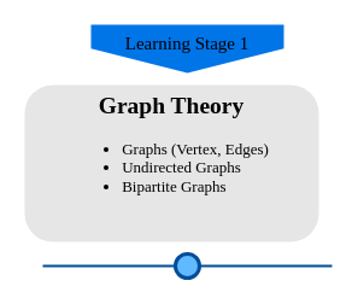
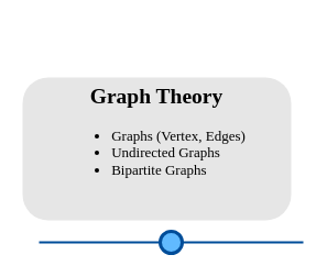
  <mxCell id="0" />
  <mxCell id="1" parent="0" />
  <mxCell id="2" value="" style="line;strokeWidth=2;html=1;fillColor=none;fontSize=28;fontColor=#004D99;strokeColor=#004D99;" parent="1" vertex="1"><mxGeometry x="35" y="215" width="240" height="10" as="geometry" /></mxCell>
- <mxCell id="3" value="&lt;font color=&quot;#000000&quot; face=&quot;Serif&quot;&gt;Learning Stage 1&lt;/font&gt;" style="shape=offPageConnector;whiteSpace=wrap;html=1;fillColor=#0075E8;fontSize=15;fontColor=#FFFFFF;size=0.509;verticalAlign=top;strokeColor=none;" parent="1" vertex="1"><mxGeometry x="75" y="20" width="160" height="40" as="geometry" /></mxCell>
  <mxCell id="4" value="" style="ellipse;whiteSpace=wrap;html=1;fillColor=#61BAFF;fontSize=28;fontColor=#004D99;strokeWidth=3;strokeColor=#004D99;" parent="1" vertex="1"><mxGeometry x="145" y="210" width="20" height="20" as="geometry" /></mxCell>
  <mxCell id="5" value="&lt;h2&gt;&lt;font face=&quot;Serif&quot;&gt;Graph Theory&lt;/font&gt;&lt;/h2&gt;&lt;div&gt;&lt;ul&gt;&lt;li style=&quot;text-align: left;&quot;&gt;&lt;font face=&quot;serif&quot;&gt;Graphs (Vertex, Edges)&lt;/font&gt;&lt;/li&gt;&lt;li style=&quot;text-align: left;&quot;&gt;&lt;span style=&quot;font-family: serif; background-color: initial;&quot;&gt;Undirected Graphs&lt;/span&gt;&lt;br&gt;&lt;/li&gt;&lt;li style=&quot;text-align: left;&quot;&gt;&lt;font face=&quot;Serif&quot;&gt;Bipartite Graphs&lt;/font&gt;&lt;/li&gt;&lt;/ul&gt;&lt;/div&gt;" style="text;html=1;spacing=5;spacingTop=-20;whiteSpace=wrap;overflow=hidden;strokeColor=none;strokeWidth=3;fillColor=#E6E6E6;fontSize=13;fontColor=#000000;align=center;rounded=1;arcSize=18;" parent="1" vertex="1"><mxGeometry x="20" y="70" width="244" height="130" as="geometry" /></mxCell>
